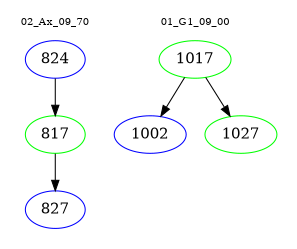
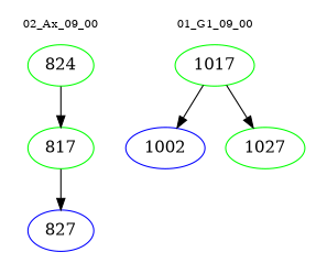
  digraph {
    node [color=blue]
    edge [color=black]
-   n1 [label=824]
+   n1 [color=green label=824]
    n2 [color=green label=817]
    n3 [label=827]
    n4 [color=green label=1017]
    n5 [label=1002]
    n6 [color=green label=1027]
    subgraph cluster_1 {
      color=white
      fontsize=10
-     label="02_Ax_09_70"
+     label="02_Ax_09_00"
      n1
      n2
      n3
    }
    subgraph cluster_2 {
      color=white
      fontsize=10
      label="01_G1_09_00"
      n4
      n5
      n6
    }
    n1 -> n2
    n2 -> n3
    n4 -> n5
    n4 -> n6
  }
